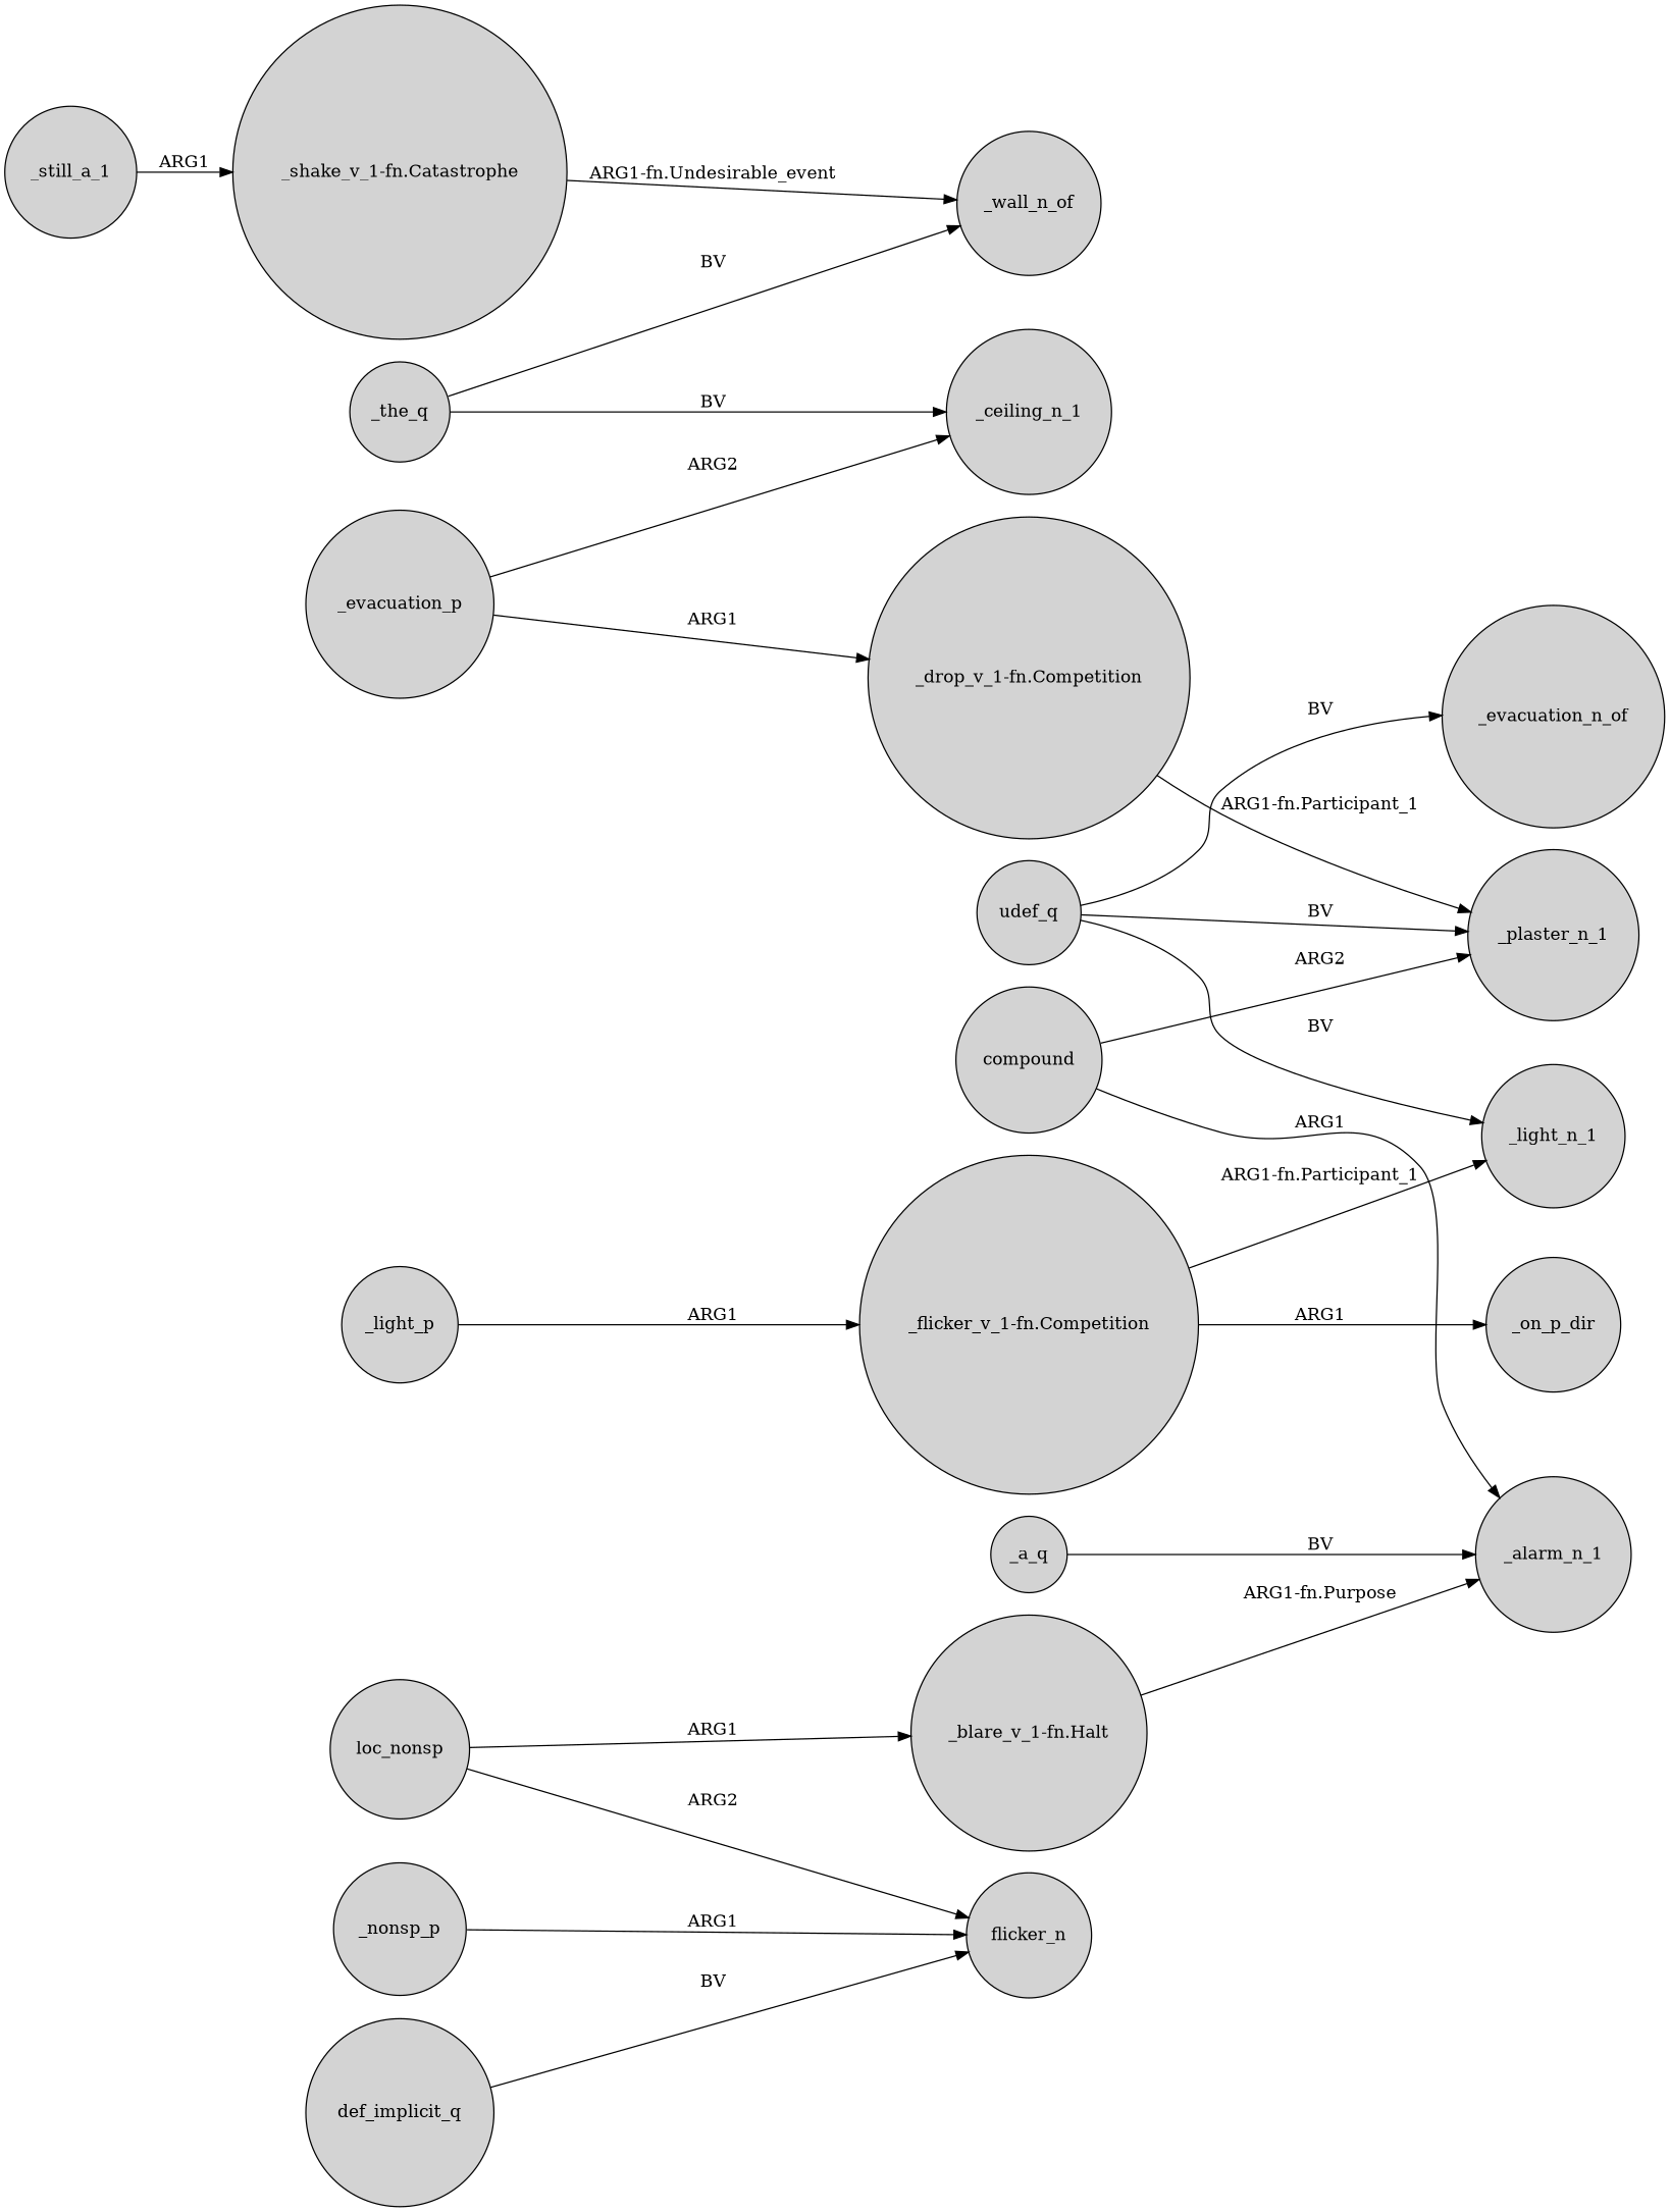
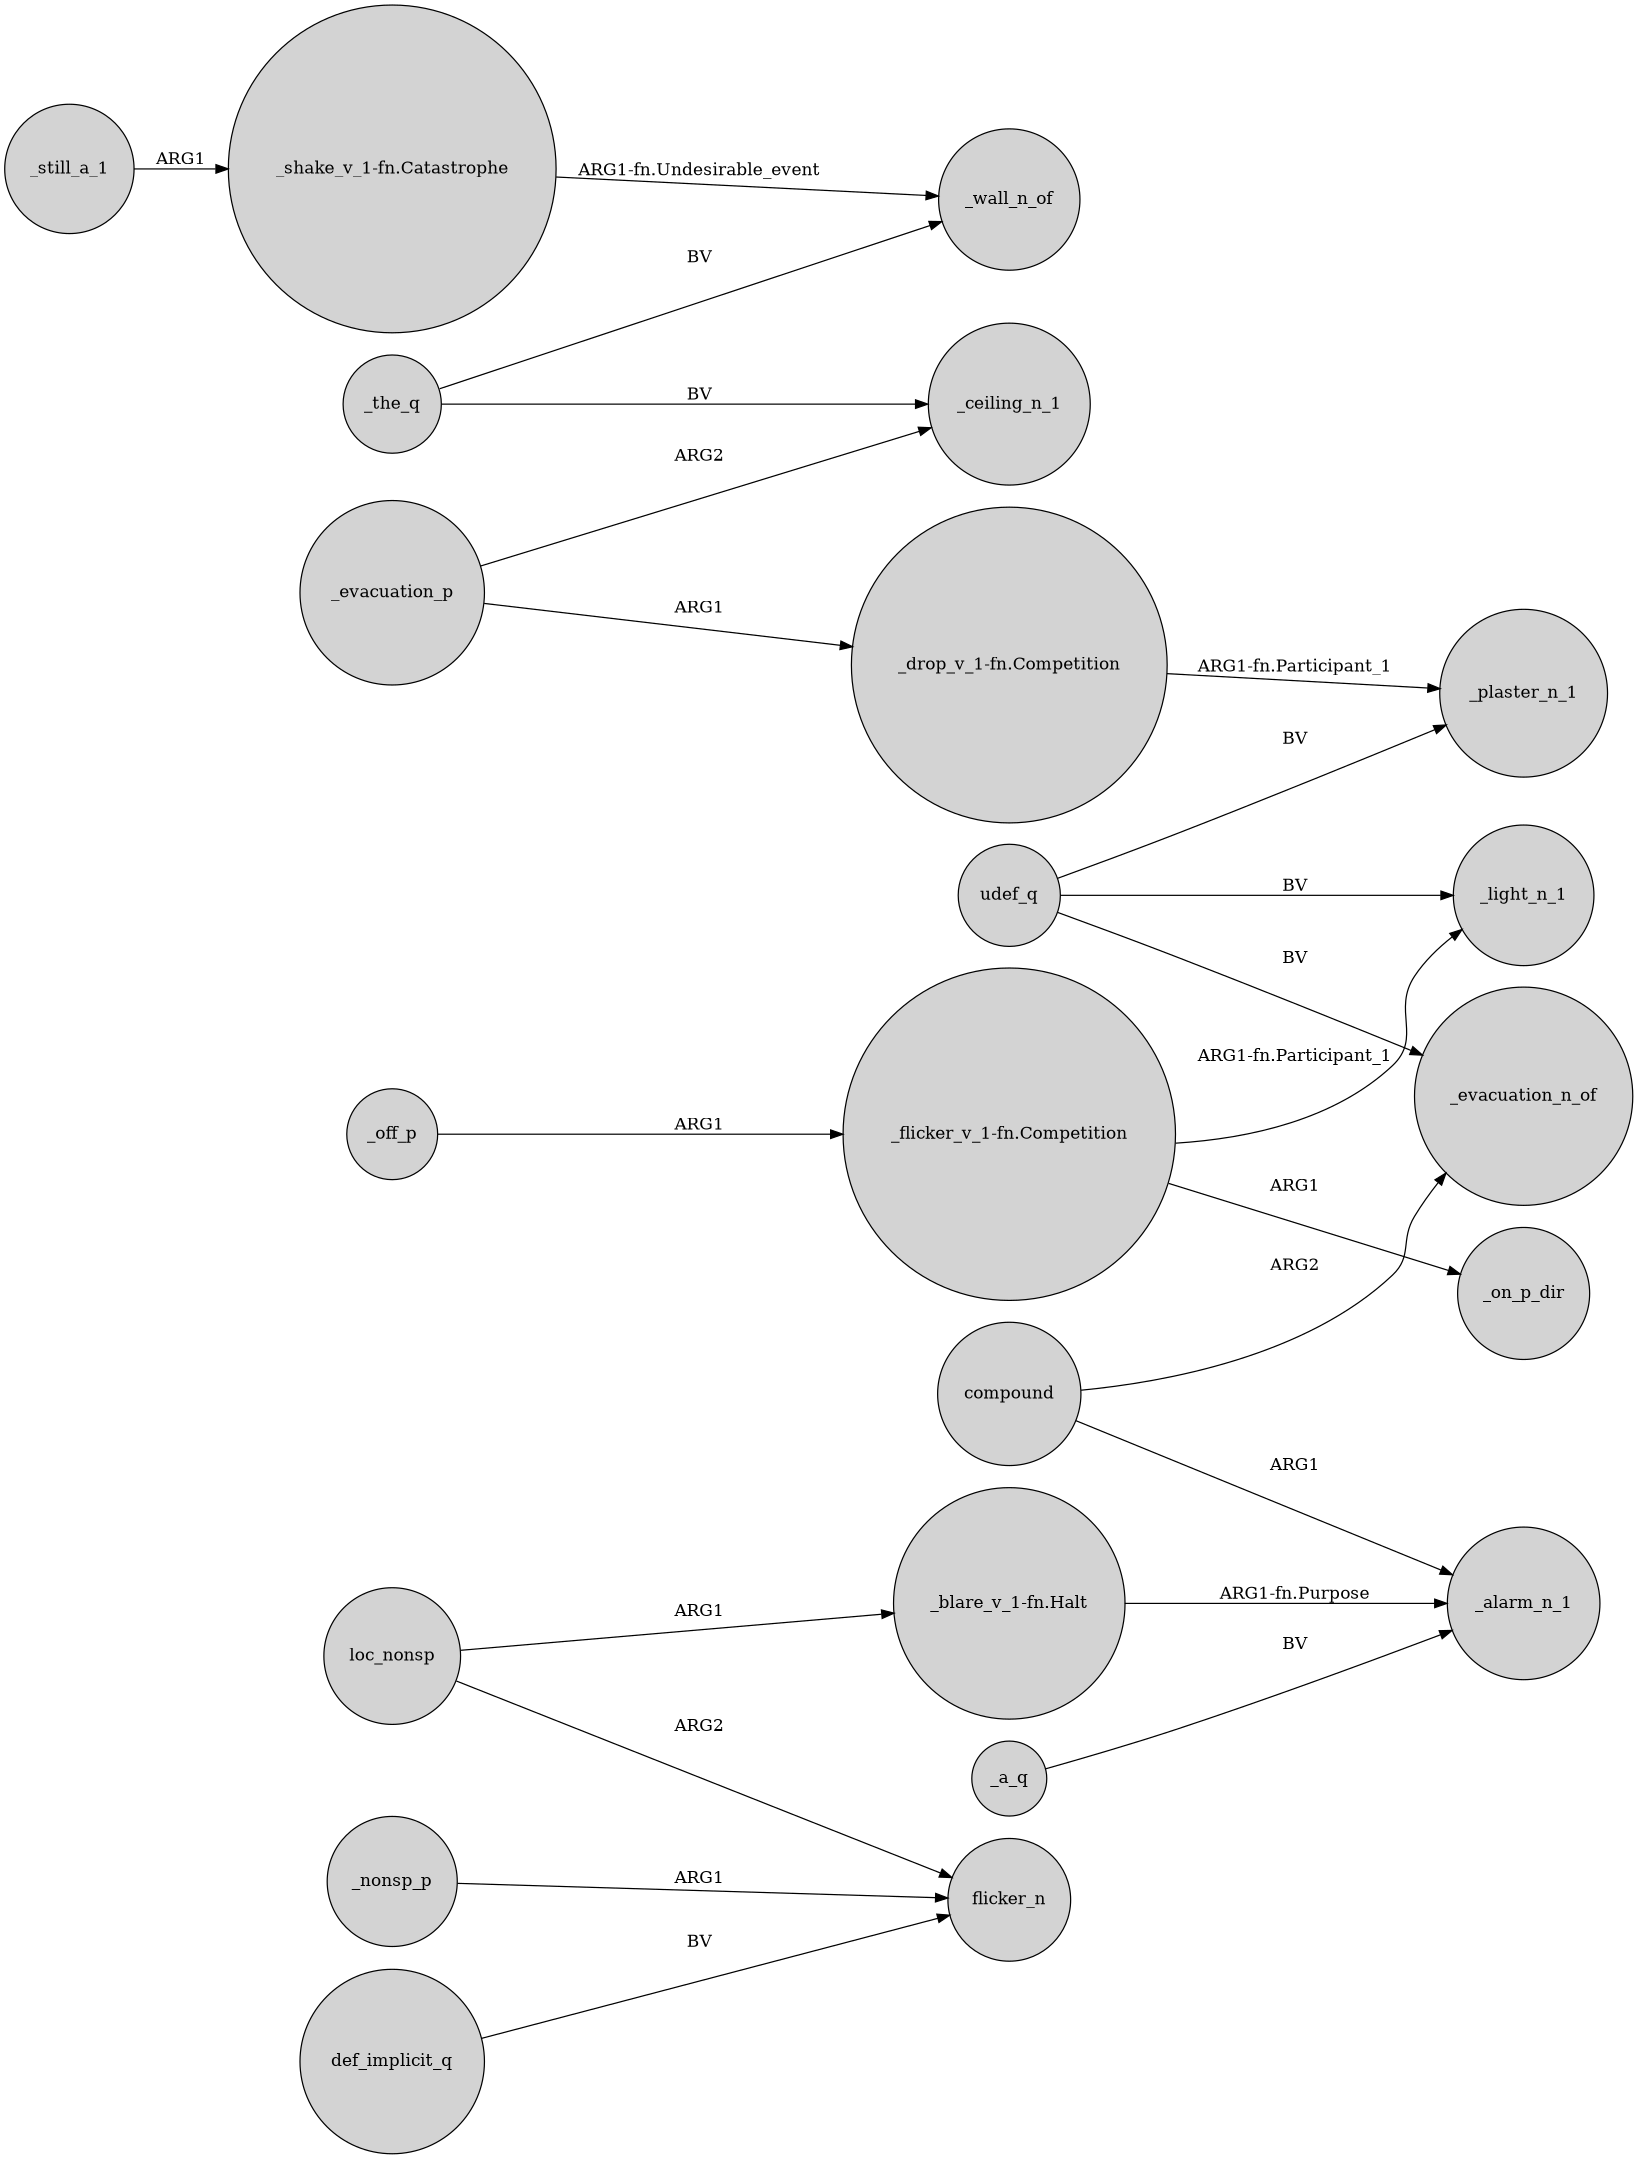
  digraph {
    rankdir=LR
    node [shape=circle style=filled]
    _the_q
    _wall_n_of
    _ceiling_n_1
    "_flicker_v_1-fn.Competition"
    _on_p_dir
    _light_n_1
    udef_q
    _plaster_n_1
    _evacuation_n_of
    n10 [label=flicker_n]
    def_implicit_q
    _a_q
    _alarm_n_1
    n14 [label=_evacuation_p]
    "_drop_v_1-fn.Competition"
    loc_nonsp
    "_blare_v_1-fn.Halt"
    n18 [label=_nonsp_p]
-   _off_p [label=_light_p]
+   _off_p
    "_shake_v_1-fn.Catastrophe"
    compound
    _still_a_1
    _the_q -> _wall_n_of [label=BV]
    _the_q -> _ceiling_n_1 [label=BV]
    "_flicker_v_1-fn.Competition" -> _on_p_dir [label=ARG1]
    "_flicker_v_1-fn.Competition" -> _light_n_1 [label="ARG1-fn.Participant_1"]
    udef_q -> _light_n_1 [label=BV]
    udef_q -> _plaster_n_1 [label=BV]
    udef_q -> _evacuation_n_of [label=BV]
    def_implicit_q -> n10 [label=BV]
    _a_q -> _alarm_n_1 [label=BV]
    n14 -> _ceiling_n_1 [label=ARG2]
    n14 -> "_drop_v_1-fn.Competition" [label=ARG1]
    "_drop_v_1-fn.Competition" -> _plaster_n_1 [label="ARG1-fn.Participant_1"]
    loc_nonsp -> n10 [label=ARG2]
    loc_nonsp -> "_blare_v_1-fn.Halt" [label=ARG1]
    "_blare_v_1-fn.Halt" -> _alarm_n_1 [label="ARG1-fn.Purpose"]
    n18 -> n10 [label=ARG1]
    _off_p -> "_flicker_v_1-fn.Competition" [label=ARG1]
    "_shake_v_1-fn.Catastrophe" -> _wall_n_of [label="ARG1-fn.Undesirable_event"]
-   compound -> _plaster_n_1 [label=ARG2]
+   compound -> _evacuation_n_of [label=ARG2]
    compound -> _alarm_n_1 [label=ARG1]
    _still_a_1 -> "_shake_v_1-fn.Catastrophe" [label=ARG1]
  }
